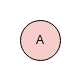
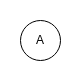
  <mxCell id="0" />
  <mxCell id="1" parent="0" />
- <mxCell id="2" value="A" style="ellipse;whiteSpace=wrap;html=1;fillColor=#f8cecc;" vertex="1" parent="1"><mxGeometry x="20" y="20" width="40" height="40" as="geometry" /></mxCell>
+ <mxCell id="2" value="A" style="ellipse;whiteSpace=wrap;html=1;" vertex="1" parent="1"><mxGeometry x="20" y="20" width="40" height="40" as="geometry" /></mxCell>
